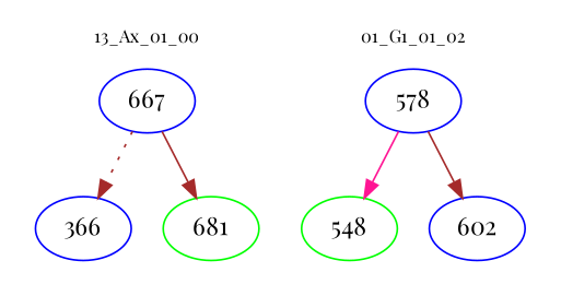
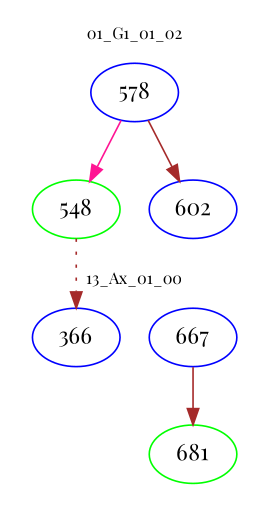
  digraph {
    fontname="Playfair Display"
    node [color=blue fontname="Playfair Display"]
    edge [color=brown fontname="Playfair Display" style=solid]
    n1 [label=667]
    n2 [label=366]
    n3 [color=green label=681]
    n4 [label=578]
    n5 [color=green label=548]
    n6 [label=602]
    subgraph cluster_1 {
      color=white
      fontsize=10
      label="13_Ax_01_00"
      n1
      n2
      n3
    }
    subgraph cluster_2 {
      color=white
      fontsize=10
      label="01_G1_01_02"
      n4
      n5
      n6
    }
-   n1 -> n2 [style=dotted]
+   n5 -> n2 [style=dotted]
    n1 -> n3
    n4 -> n5 [color=deeppink]
    n4 -> n6
  }
